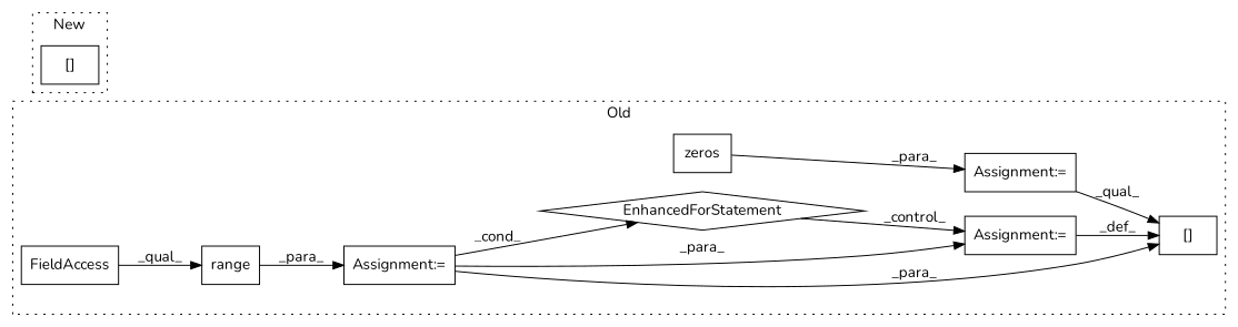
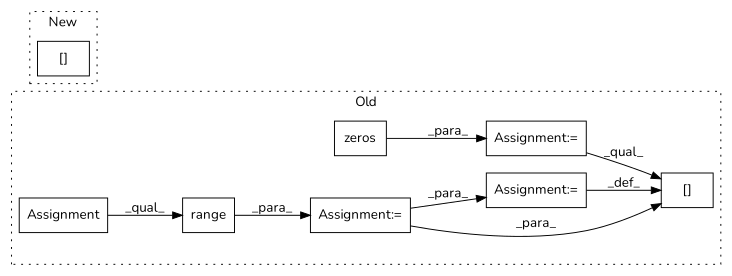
  digraph {
    fontname=Nunito
    rankdir=LR
    node [a=7 fontname=Nunito l="6,1" s="487,562" shape=box]
    edge [fontname=Nunito]
    n1 [a=32 label=zeros s="467,480"]
    n2 [l=1 label="Assignment:=" s=460]
    n3 [a=2 l="2,1" label="[]" s="624,627"]
    n4 [l=1 label="Assignment:=" s=628]
-   n5 [a=70 l="53,2" label=EnhancedForStatement shape=diamond]
    n6 [l="53,2" label="Assignment:="]
    n7 [a=32 label=range s="548,561"]
-   n8 [a=22 l=7 label=FieldAccess s=554]
+   n8 [a=22 l=7 label=Assignment s=554]
    n9 [a=2 l="2,1" label="[]" s="497,500"]
    subgraph cluster_1 {
      label=Old
      style=dotted
      n1
      n2
      n3
      n4
-     n5
      n6
      n7
      n8
    }
    subgraph cluster_2 {
      label=New
      style=dotted
      n9
    }
    n1 -> n2 [label=_para_]
    n2 -> n3 [label=_qual_]
    n4 -> n3 [label=_def_]
-   n5 -> n4 [label=_control_]
    n6 -> n3 [label=_para_]
    n6 -> n4 [label=_para_]
-   n6 -> n5 [label=_cond_]
    n7 -> n6 [label=_para_]
    n8 -> n7 [label=_qual_]
  }
